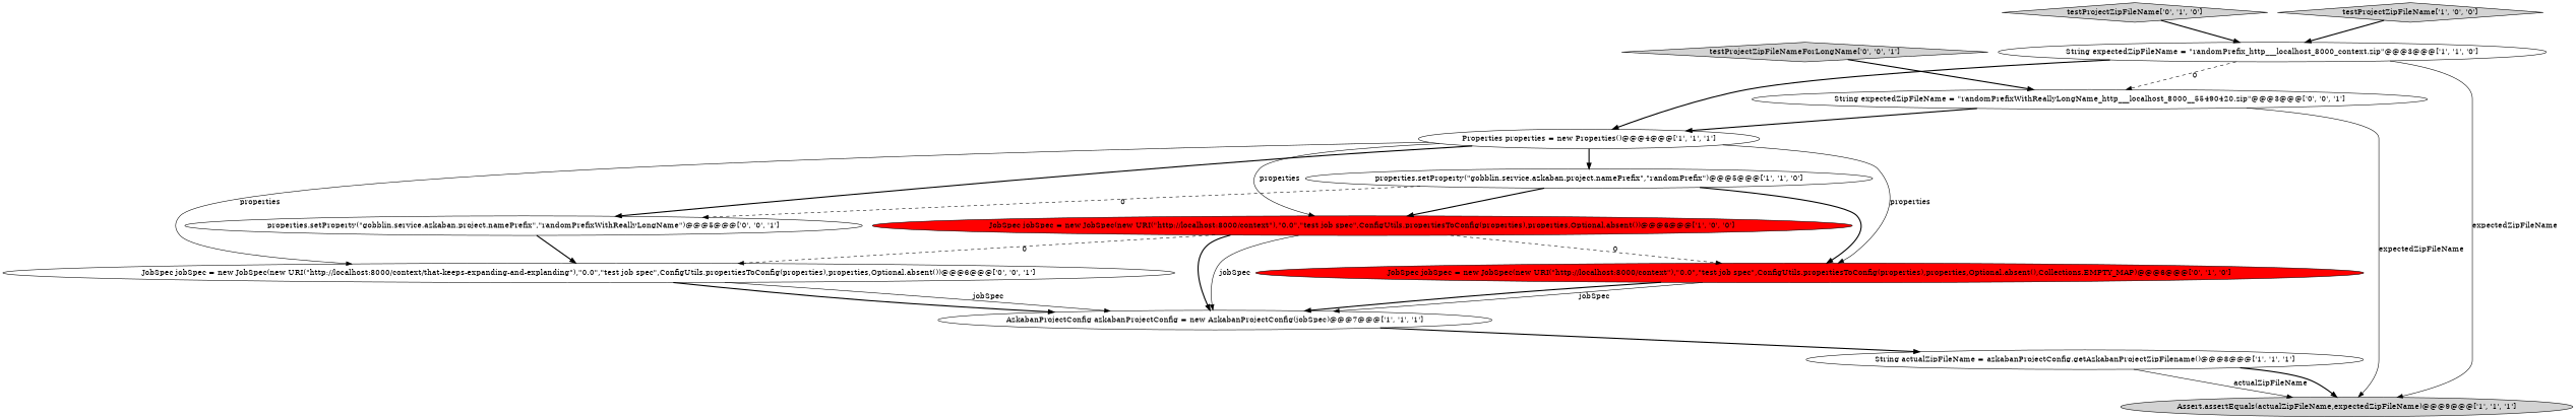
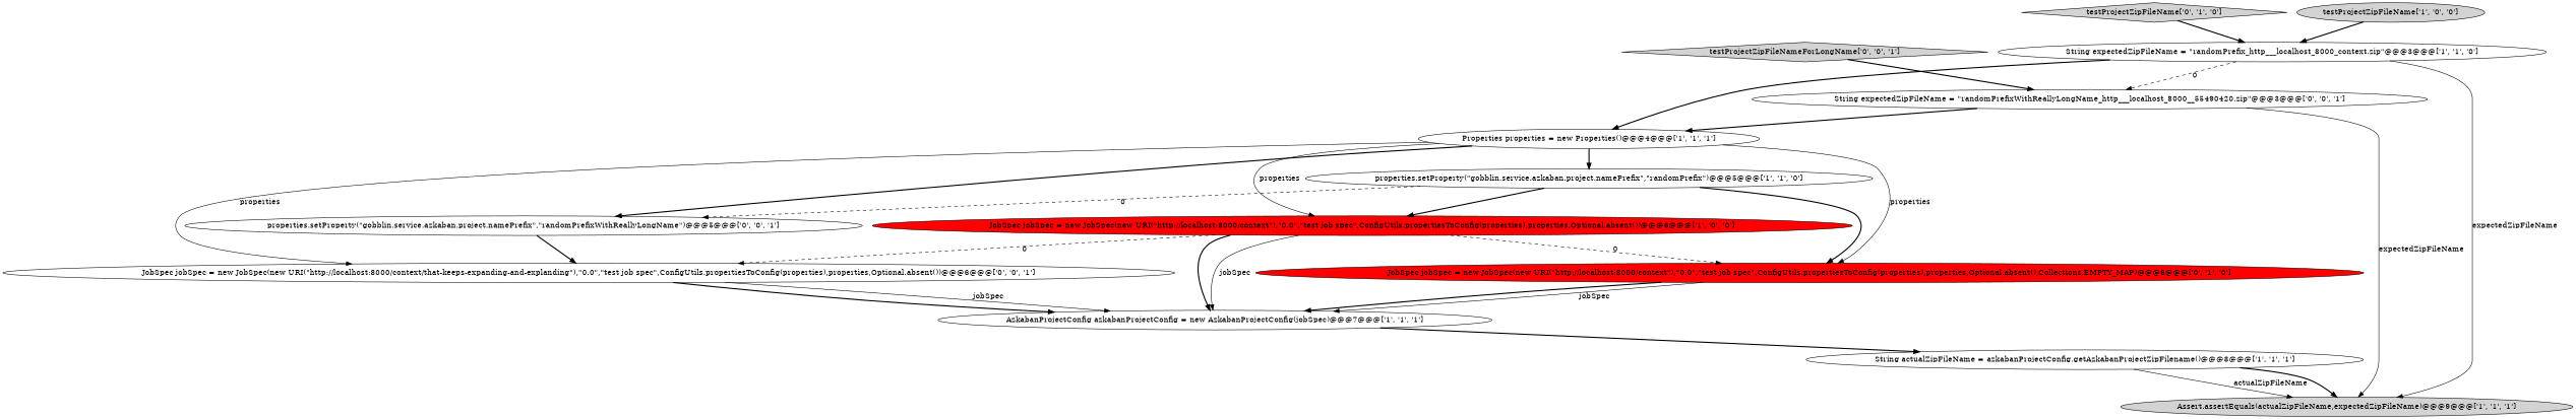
  digraph {
    node [fillcolor=white shape=ellipse style=filled]
    edge [style=bold]
    n1 [label="AzkabanProjectConfig azkabanProjectConfig = new AzkabanProjectConfig(jobSpec)@@@7@@@['1', '1', '1']"]
    n2 [label="String actualZipFileName = azkabanProjectConfig.getAzkabanProjectZipFilename()@@@8@@@['1', '1', '1']"]
    n3 [label="properties.setProperty(\"gobblin.service.azkaban.project.namePrefix\",\"randomPrefix\")@@@5@@@['1', '1', '0']"]
    n4 [fillcolor=red label="JobSpec jobSpec = new JobSpec(new URI(\"http://localhost:8000/context\"),\"0.0\",\"test job spec\",ConfigUtils.propertiesToConfig(properties),properties,Optional.absent(),Collections.EMPTY_MAP)@@@6@@@['0', '1', '0']"]
    n5 [label="properties.setProperty(\"gobblin.service.azkaban.project.namePrefix\",\"randomPrefixWithReallyLongName\")@@@5@@@['0', '0', '1']"]
    n6 [fillcolor=red label="JobSpec jobSpec = new JobSpec(new URI(\"http://localhost:8000/context\"),\"0.0\",\"test job spec\",ConfigUtils.propertiesToConfig(properties),properties,Optional.absent())@@@6@@@['1', '0', '0']"]
    n7 [fillcolor=lightgray label="testProjectZipFileName['0', '1', '0']" shape=diamond]
    n8 [label="String expectedZipFileName = \"randomPrefix_http___localhost_8000_context.zip\"@@@3@@@['1', '1', '0']"]
    n9 [label="Properties properties = new Properties()@@@4@@@['1', '1', '1']"]
    n10 [label="JobSpec jobSpec = new JobSpec(new URI(\"http://localhost:8000/context/that-keeps-expanding-and-explanding\"),\"0.0\",\"test job spec\",ConfigUtils.propertiesToConfig(properties),properties,Optional.absent())@@@6@@@['0', '0', '1']"]
    n11 [fillcolor=lightgray label="testProjectZipFileNameForLongName['0', '0', '1']" shape=diamond]
    n12 [label="String expectedZipFileName = \"randomPrefixWithReallyLongName_http___localhost_8000__55490420.zip\"@@@3@@@['0', '0', '1']"]
    n13 [fillcolor=lightgray label="Assert.assertEquals(actualZipFileName,expectedZipFileName)@@@9@@@['1', '1', '1']"]
-   n14 [fillcolor=lightgray label="testProjectZipFileName['1', '0', '0']" shape=diamond]
+   n14 [fillcolor=lightgray label="testProjectZipFileName['1', '0', '0']"]
    n1 -> n2
    n2 -> n13 [label=actualZipFileName style=solid]
    n2 -> n13
    n3 -> n4
    n3 -> n5 [label=0 style=dashed]
    n3 -> n6
    n4 -> n1
    n4 -> n1 [label=jobSpec style=solid]
    n5 -> n10
    n6 -> n1
    n6 -> n1 [label=jobSpec style=solid]
    n6 -> n4 [label=0 style=dashed]
    n6 -> n10 [label=0 style=dashed]
    n7 -> n8
    n8 -> n9
    n8 -> n12 [label=0 style=dashed]
    n8 -> n13 [label=expectedZipFileName style=solid]
    n9 -> n3
    n9 -> n4 [label=properties style=solid]
    n9 -> n5
    n9 -> n6 [label=properties style=solid]
    n9 -> n10 [label=properties style=solid]
    n10 -> n1 [label=jobSpec style=solid]
    n10 -> n1
    n11 -> n12
    n12 -> n9
    n12 -> n13 [label=expectedZipFileName style=solid]
    n14 -> n8
  }
